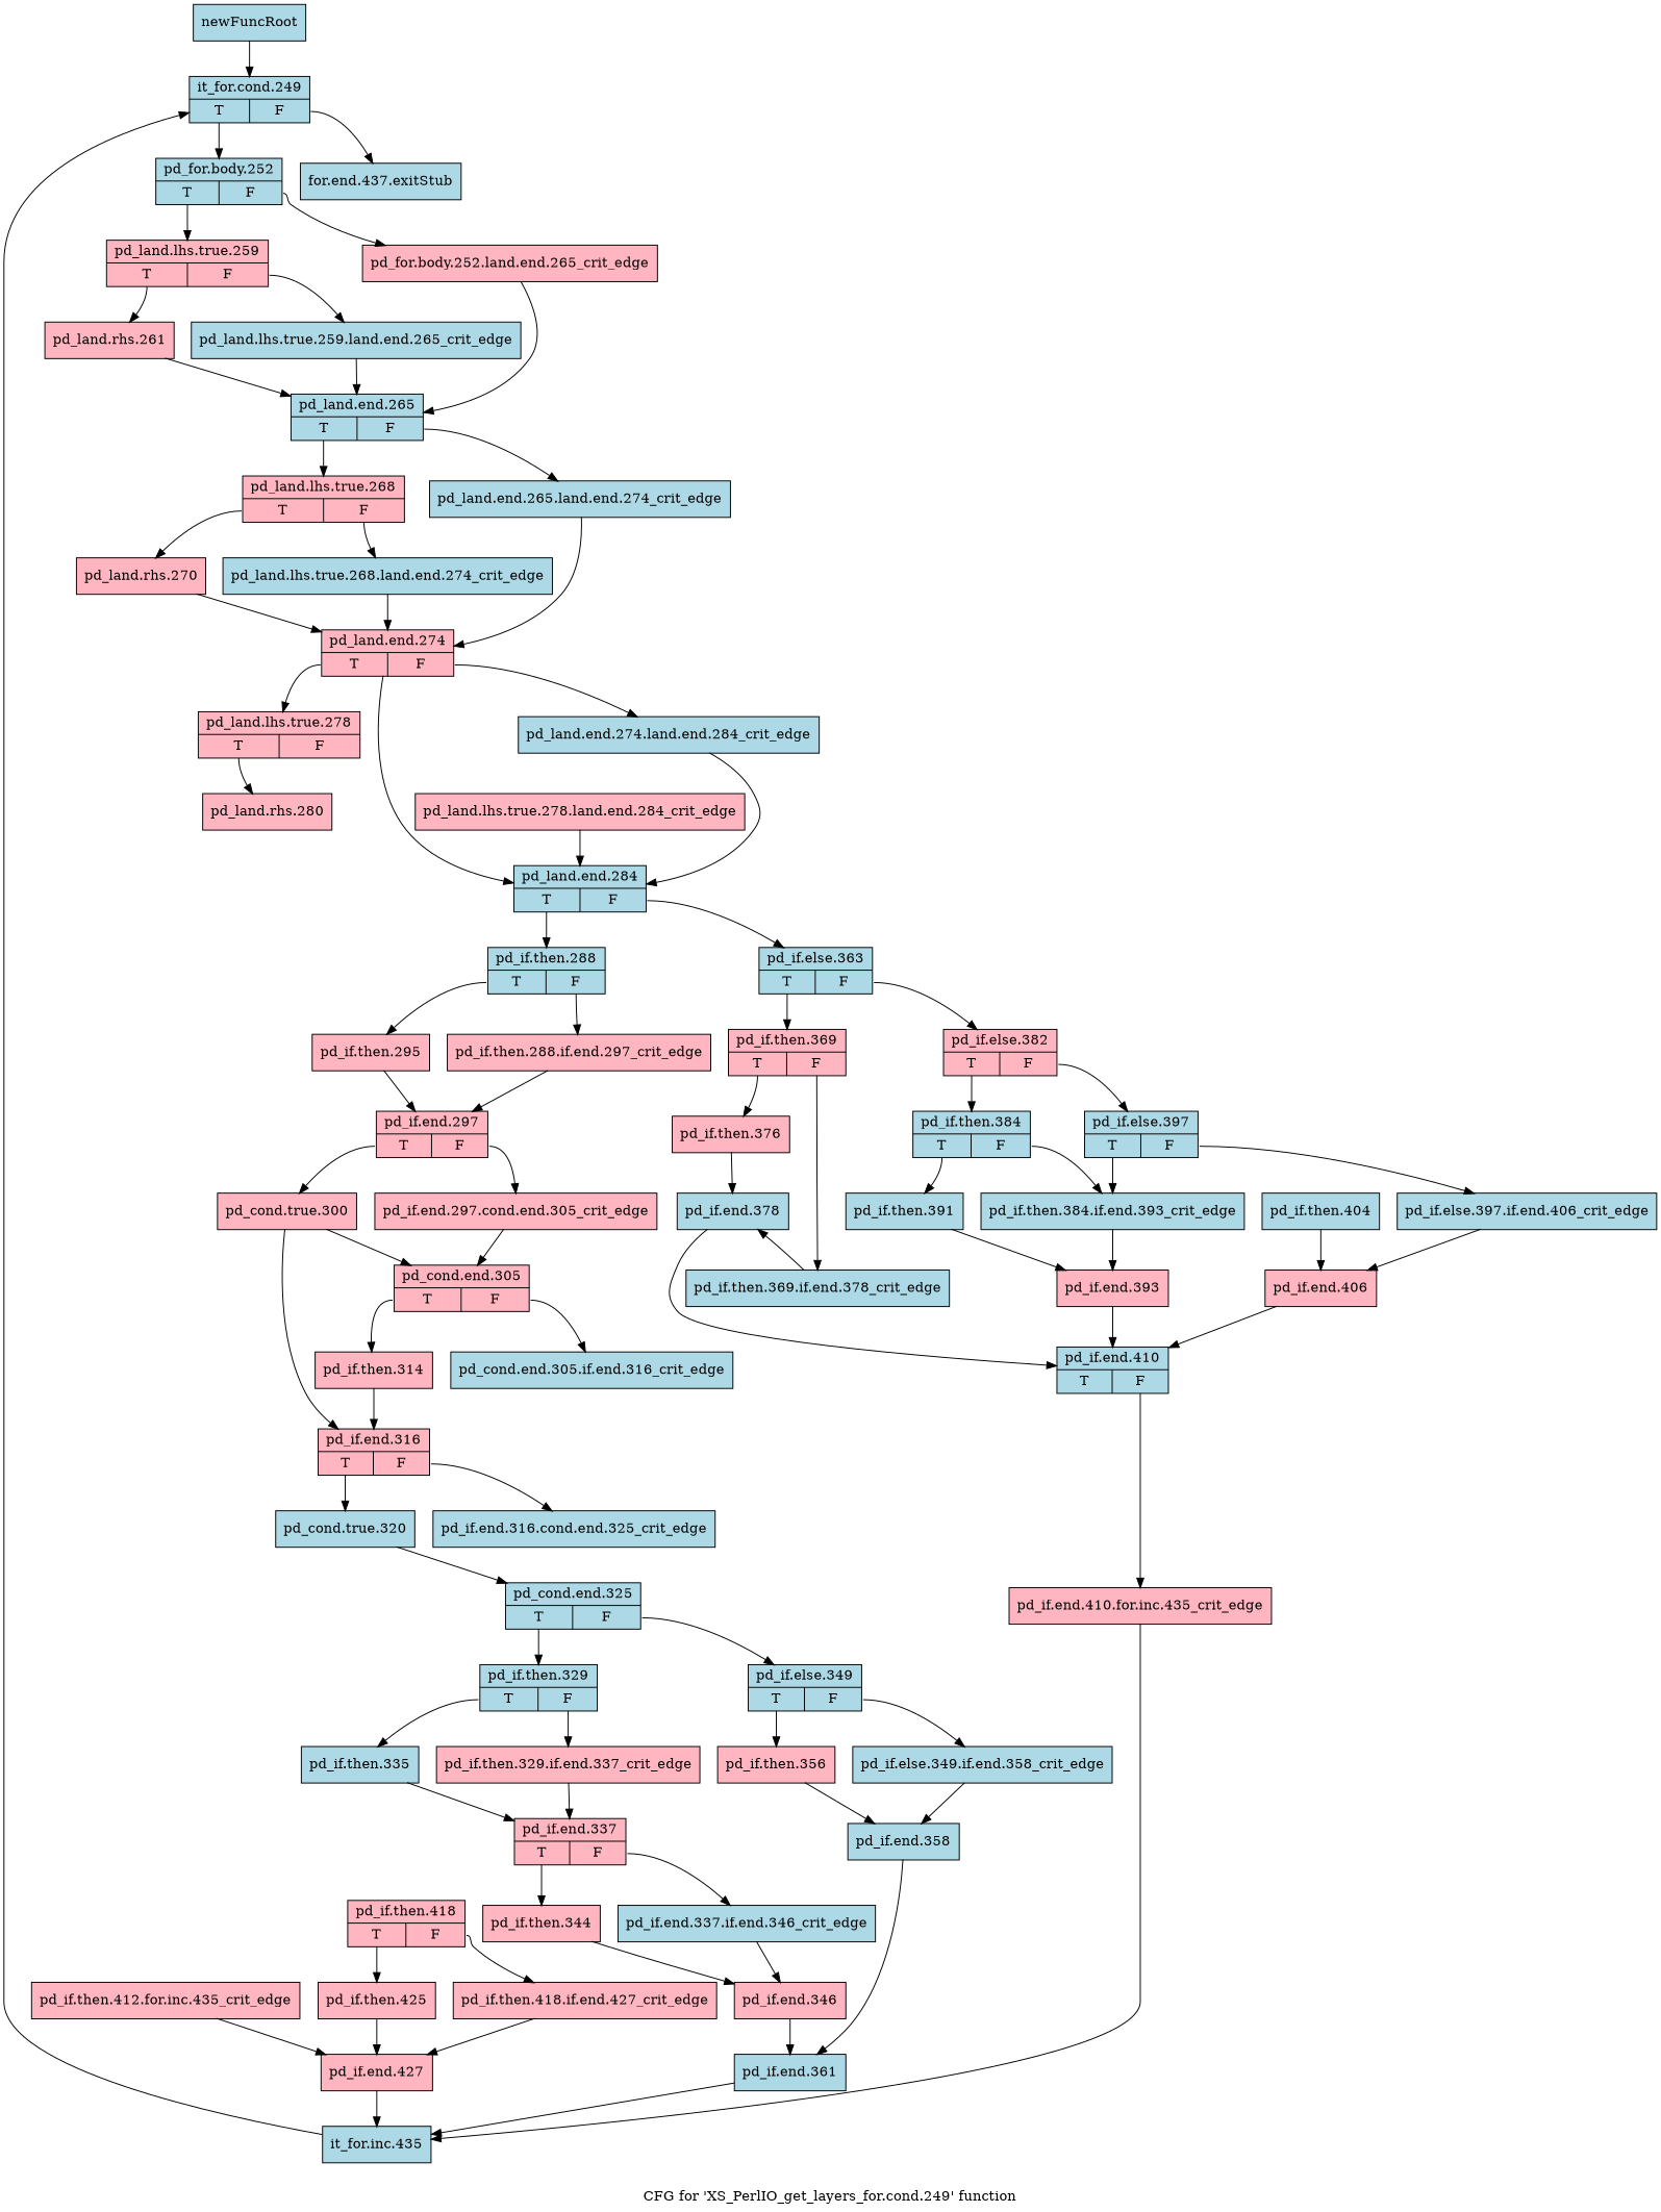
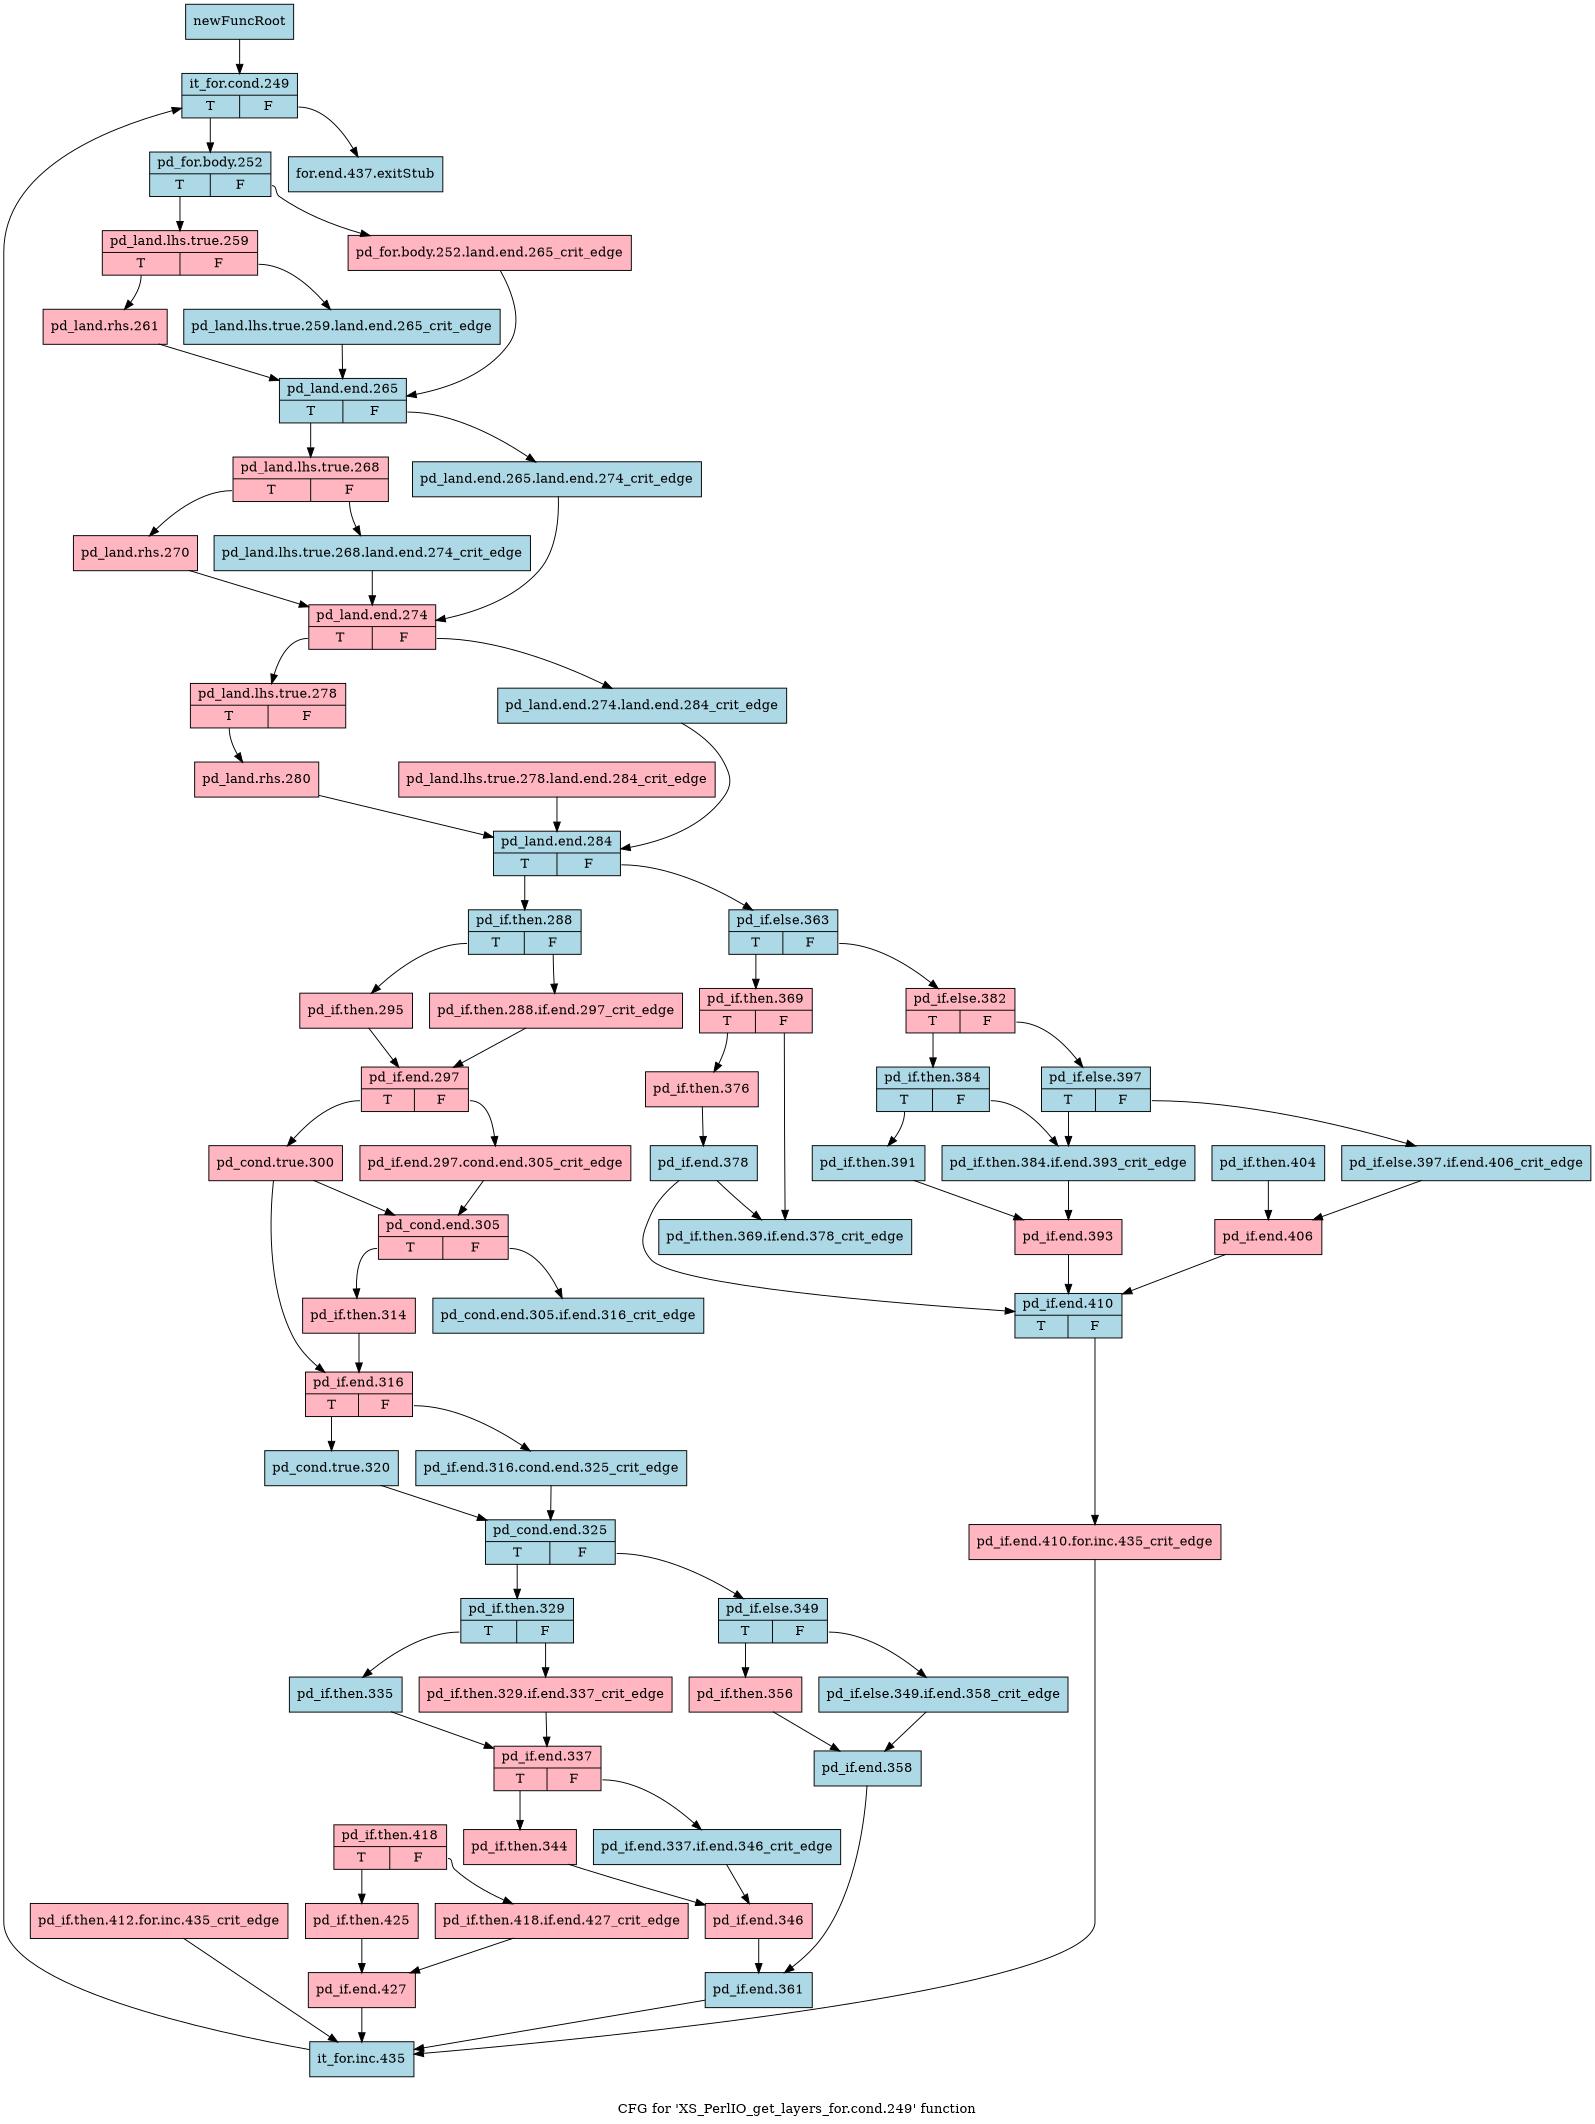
  digraph {
    label="CFG for 'XS_PerlIO_get_layers_for.cond.249' function"
    node [fillcolor=lightblue shape=record style=filled]
    n1 [label="{newFuncRoot}"]
    n2 [label="{it_for.cond.249|{<s0>T|<s1>F}}"]
    n3 [label="{for.end.437.exitStub}"]
    n4 [label="{pd_for.body.252|{<s0>T|<s1>F}}"]
    n5 [fillcolor=lightpink label="{pd_land.lhs.true.259|{<s0>T|<s1>F}}"]
    n6 [fillcolor=lightpink label="{pd_for.body.252.land.end.265_crit_edge}"]
    n7 [fillcolor=lightpink label="{pd_land.rhs.261}"]
    n8 [label="{pd_land.lhs.true.259.land.end.265_crit_edge}"]
    n9 [label="{pd_land.end.265|{<s0>T|<s1>F}}"]
    n10 [fillcolor=lightpink label="{pd_land.lhs.true.268|{<s0>T|<s1>F}}"]
    n11 [label="{pd_land.end.265.land.end.274_crit_edge}"]
    n12 [fillcolor=lightpink label="{pd_land.rhs.270}"]
    n13 [label="{pd_land.lhs.true.268.land.end.274_crit_edge}"]
    n14 [fillcolor=lightpink label="{pd_land.end.274|{<s0>T|<s1>F}}"]
    n15 [fillcolor=lightpink label="{pd_land.lhs.true.278|{<s0>T|<s1>F}}"]
    n16 [label="{pd_land.end.274.land.end.284_crit_edge}"]
    n17 [fillcolor=lightpink label="{pd_land.rhs.280}"]
    n18 [label="{pd_land.end.284|{<s0>T|<s1>F}}"]
    n19 [fillcolor=lightpink label="{pd_land.lhs.true.278.land.end.284_crit_edge}"]
    n20 [label="{pd_if.then.288|{<s0>T|<s1>F}}"]
    n21 [label="{pd_if.else.363|{<s0>T|<s1>F}}"]
    n22 [fillcolor=lightpink label="{pd_if.then.295}"]
    n23 [fillcolor=lightpink label="{pd_if.then.288.if.end.297_crit_edge}"]
    n24 [fillcolor=lightpink label="{pd_if.then.369|{<s0>T|<s1>F}}"]
    n25 [fillcolor=lightpink label="{pd_if.else.382|{<s0>T|<s1>F}}"]
    n26 [fillcolor=lightpink label="{pd_if.end.297|{<s0>T|<s1>F}}"]
    n27 [fillcolor=lightpink label="{pd_if.then.376}"]
    n28 [label="{pd_if.then.369.if.end.378_crit_edge}"]
    n29 [label="{pd_if.then.384|{<s0>T|<s1>F}}"]
    n30 [label="{pd_if.else.397|{<s0>T|<s1>F}}"]
    n31 [label="{pd_if.end.378}"]
    n32 [label="{pd_if.then.391}"]
    n33 [label="{pd_if.then.384.if.end.393_crit_edge}"]
    n34 [label="{pd_if.else.397.if.end.406_crit_edge}"]
    n35 [fillcolor=lightpink label="{pd_if.end.393}"]
    n36 [label="{pd_if.then.404}"]
    n37 [fillcolor=lightpink label="{pd_if.end.406}"]
    n38 [label="{pd_if.end.410|{<s0>T|<s1>F}}"]
    n39 [fillcolor=lightpink label="{pd_if.end.410.for.inc.435_crit_edge}"]
    n40 [label="{it_for.inc.435}"]
    n41 [fillcolor=lightpink label="{pd_if.then.418|{<s0>T|<s1>F}}"]
    n42 [fillcolor=lightpink label="{pd_if.then.425}"]
    n43 [fillcolor=lightpink label="{pd_if.then.418.if.end.427_crit_edge}"]
    n44 [fillcolor=lightpink label="{pd_if.then.412.for.inc.435_crit_edge}"]
    n45 [fillcolor=lightpink label="{pd_if.end.427}"]
    n46 [fillcolor=lightpink label="{pd_cond.true.300}"]
    n47 [fillcolor=lightpink label="{pd_if.end.297.cond.end.305_crit_edge}"]
    n48 [fillcolor=lightpink label="{pd_cond.end.305|{<s0>T|<s1>F}}"]
    n49 [fillcolor=lightpink label="{pd_if.end.316|{<s0>T|<s1>F}}"]
    n50 [fillcolor=lightpink label="{pd_if.then.314}"]
    n51 [label="{pd_cond.end.305.if.end.316_crit_edge}"]
    n52 [label="{pd_cond.true.320}"]
    n53 [label="{pd_if.end.316.cond.end.325_crit_edge}"]
    n54 [label="{pd_cond.end.325|{<s0>T|<s1>F}}"]
    n55 [label="{pd_if.then.329|{<s0>T|<s1>F}}"]
    n56 [label="{pd_if.else.349|{<s0>T|<s1>F}}"]
    n57 [label="{pd_if.then.335}"]
    n58 [fillcolor=lightpink label="{pd_if.then.329.if.end.337_crit_edge}"]
    n59 [fillcolor=lightpink label="{pd_if.then.356}"]
    n60 [label="{pd_if.else.349.if.end.358_crit_edge}"]
    n61 [fillcolor=lightpink label="{pd_if.end.337|{<s0>T|<s1>F}}"]
    n62 [label="{pd_if.end.358}"]
    n63 [label="{pd_if.end.361}"]
    n64 [fillcolor=lightpink label="{pd_if.then.344}"]
    n65 [label="{pd_if.end.337.if.end.346_crit_edge}"]
    n66 [fillcolor=lightpink label="{pd_if.end.346}"]
    n1 -> n2
    n2 -> n3 [tailport=s1]
    n2 -> n4 [tailport=s0]
    n4 -> n5 [tailport=s0]
    n4 -> n6 [tailport=s1]
    n5 -> n7 [tailport=s0]
    n5 -> n8 [tailport=s1]
    n6 -> n9
    n7 -> n9
    n8 -> n9
    n9 -> n10 [tailport=s0]
    n9 -> n11 [tailport=s1]
    n10 -> n12 [tailport=s0]
    n10 -> n13 [tailport=s1]
    n11 -> n14
    n12 -> n14
    n13 -> n14
    n14 -> n15 [tailport=s0]
    n14 -> n16 [tailport=s1]
    n15 -> n17 [tailport=s0]
    n16 -> n18
-   n14 -> n18
+   n17 -> n18
    n18 -> n20 [tailport=s0]
    n18 -> n21 [tailport=s1]
    n19 -> n18
    n20 -> n22 [tailport=s0]
    n20 -> n23 [tailport=s1]
    n21 -> n24 [tailport=s0]
    n21 -> n25 [tailport=s1]
    n22 -> n26
    n23 -> n26
    n24 -> n27 [tailport=s0]
    n24 -> n28 [tailport=s1]
    n25 -> n29 [tailport=s0]
    n25 -> n30 [tailport=s1]
    n26 -> n46 [tailport=s0]
    n26 -> n47 [tailport=s1]
    n27 -> n31
-   n28 -> n31
+   n31 -> n28
    n29 -> n32 [tailport=s0]
    n29 -> n33 [tailport=s1]
    n30 -> n33 [tailport=s0]
    n30 -> n34 [tailport=s1]
    n31 -> n38
    n32 -> n35
    n33 -> n35
    n34 -> n37
    n35 -> n38
    n36 -> n37
    n37 -> n38
    n38 -> n39 [tailport=s1]
    n39 -> n40
    n40 -> n2
    n41 -> n42 [tailport=s0]
    n41 -> n43 [tailport=s1]
    n42 -> n45
    n43 -> n45
-   n44 -> n45
+   n44 -> n40
    n45 -> n40
    n46 -> n48
    n46 -> n49
    n47 -> n48
    n48 -> n50 [tailport=s0]
    n48 -> n51 [tailport=s1]
    n49 -> n52 [tailport=s0]
    n49 -> n53 [tailport=s1]
    n50 -> n49
    n52 -> n54
+   n53 -> n54
    n54 -> n55 [tailport=s0]
    n54 -> n56 [tailport=s1]
    n55 -> n57 [tailport=s0]
    n55 -> n58 [tailport=s1]
    n56 -> n59 [tailport=s0]
    n56 -> n60 [tailport=s1]
    n57 -> n61
    n58 -> n61
    n59 -> n62
    n60 -> n62
    n61 -> n64 [tailport=s0]
    n61 -> n65 [tailport=s1]
    n62 -> n63
    n63 -> n40
    n64 -> n66
    n65 -> n66
    n66 -> n63
  }
